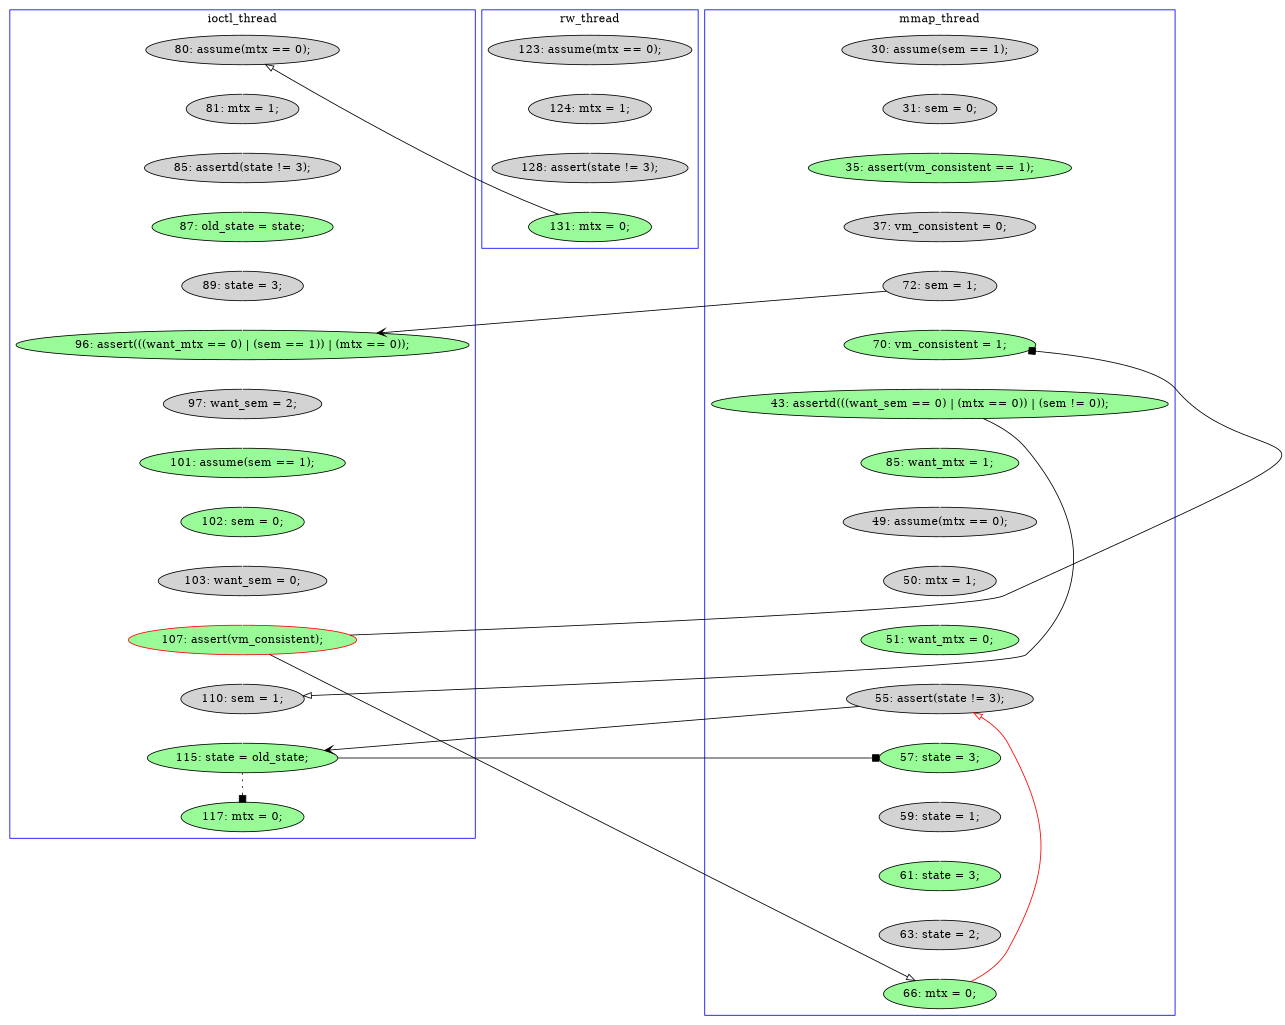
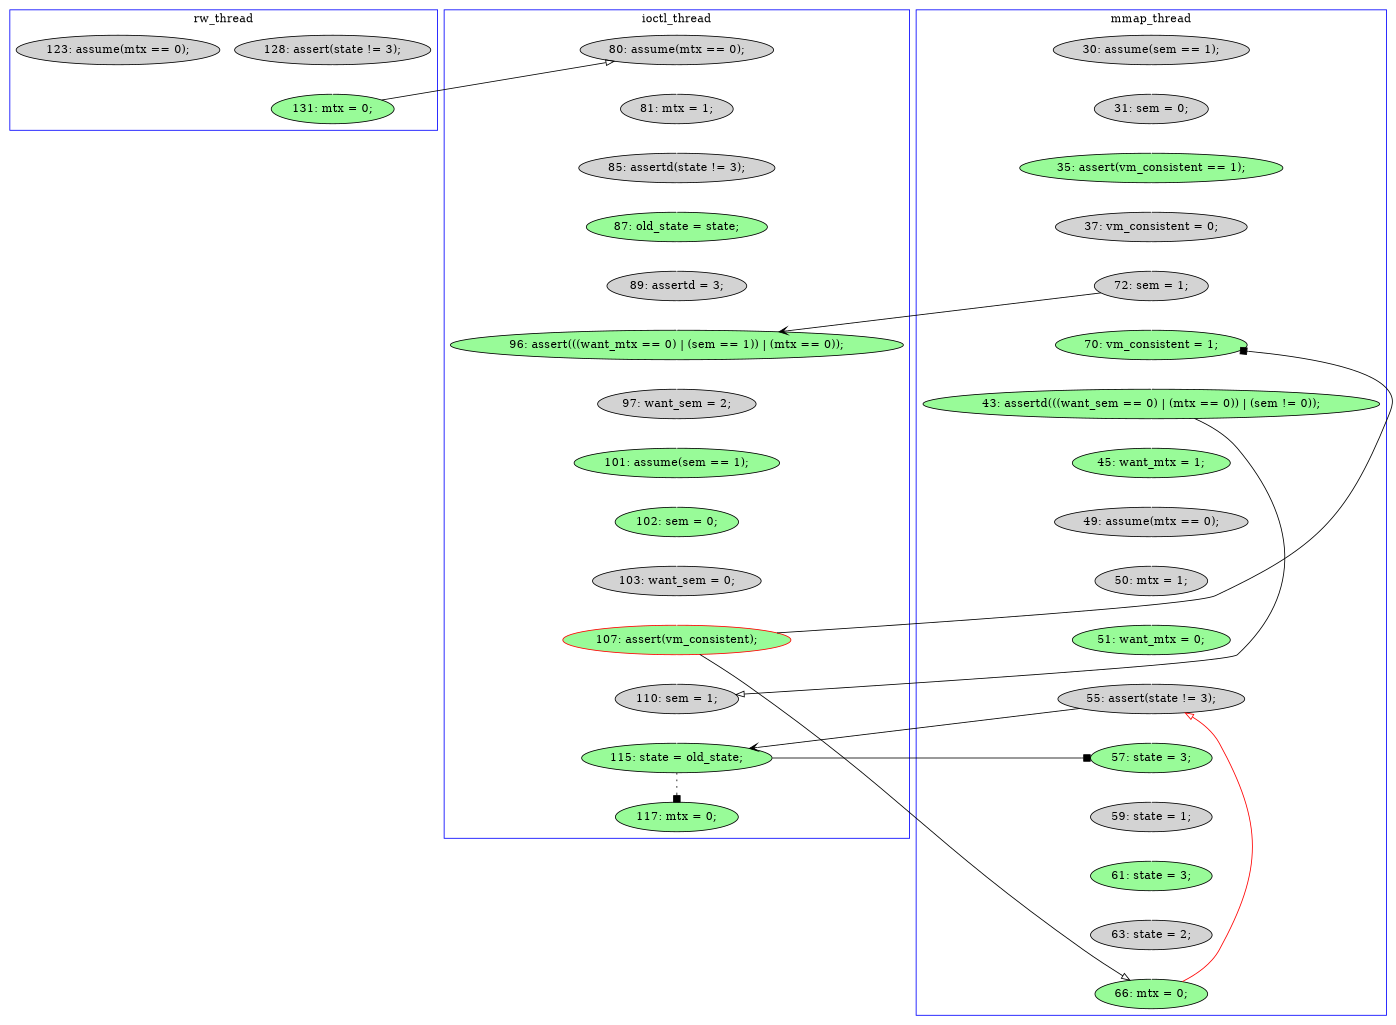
  digraph {
    node [fillcolor=lightgrey style=filled]
    edge [color=white style=solid]
    n1 [label="128: assert(state != 3);"]
    n2 [fillcolor=palegreen label="131: mtx = 0;"]
-   n3 [label="124: mtx = 1;"]
    n4 [label="123: assume(mtx == 0);"]
    n5 [label="55: assert(state != 3);"]
    n6 [fillcolor=palegreen label="57: state = 3;"]
    n7 [fillcolor=palegreen label="51: want_mtx = 0;"]
    n8 [fillcolor=palegreen label="70: vm_consistent = 1;"]
    n9 [label="50: mtx = 1;"]
    n10 [fillcolor=palegreen label="43: assertd(((want_sem == 0) | (mtx == 0)) | (sem != 0));"]
    n11 [fillcolor=palegreen label="35: assert(vm_consistent == 1);"]
    n12 [label="37: vm_consistent = 0;"]
    n13 [label="30: assume(sem == 1);"]
    n14 [label="31: sem = 0;"]
-   n15 [fillcolor=palegreen label="85: want_mtx = 1;"]
+   n15 [fillcolor=palegreen label="45: want_mtx = 1;"]
    n16 [label="49: assume(mtx == 0);"]
    n17 [label="59: state = 1;"]
    n18 [fillcolor=palegreen label="61: state = 3;"]
    n19 [label="72: sem = 1;"]
    n20 [label="63: state = 2;"]
    n21 [fillcolor=palegreen label="66: mtx = 0;"]
    n22 [fillcolor=palegreen label="115: state = old_state;"]
-   n23 [label="89: state = 3;"]
+   n23 [label="89: assertd = 3;"]
    n24 [fillcolor=palegreen label="96: assert(((want_mtx == 0) | (sem == 1)) | (mtx == 0));"]
    n25 [fillcolor=palegreen label="87: old_state = state;"]
    n26 [color=red fillcolor=palegreen label="107: assert(vm_consistent);"]
    n27 [fillcolor=palegreen label="117: mtx = 0;"]
    n28 [label="110: sem = 1;"]
    n29 [label="81: mtx = 1;"]
    n30 [label="85: assertd(state != 3);"]
    n31 [label="97: want_sem = 2;"]
    n32 [fillcolor=palegreen label="101: assume(sem == 1);"]
    n33 [label="103: want_sem = 0;"]
    n34 [label="80: assume(mtx == 0);"]
    n35 [fillcolor=palegreen label="102: sem = 0;"]
    subgraph cluster_1 {
      color=blue
      label=rw_thread
      n1
      n2
-     n3
      n4
    }
    subgraph cluster_2 {
      color=blue
      label=mmap_thread
      n5
      n6
      n7
      n8
      n9
      n10
      n11
      n12
      n13
      n14
      n15
      n16
      n17
      n18
      n19
      n20
      n21
    }
    subgraph cluster_3 {
      color=blue
      label=ioctl_thread
      n22
      n23
      n24
      n25
      n26
      n27
      n28
      n29
      n30
      n31
      n32
      n33
      n34
      n35
    }
    n1 -> n2
    n2 -> n34 [arrowhead=onormal color=black constraint=false]
-   n3 -> n1
-   n4 -> n3
    n5 -> n6
    n5 -> n22 [arrowhead=vee color=black constraint=false]
    n6 -> n17
    n7 -> n5
    n8 -> n10
    n9 -> n7
    n10 -> n15
    n10 -> n28 [arrowhead=onormal color=black constraint=false]
    n11 -> n12
    n12 -> n19
    n13 -> n14
    n14 -> n11
    n15 -> n16
    n16 -> n9
    n17 -> n18
    n18 -> n20
    n19 -> n8
    n19 -> n24 [arrowhead=vee color=black constraint=false]
    n20 -> n21
    n21 -> n5 [arrowhead=onormal color=red constraint=false]
    n22 -> n6 [arrowhead=box color=black constraint=false]
    n22 -> n27 [arrowhead=box color=black style=dotted]
    n23 -> n24
    n24 -> n31
    n25 -> n23
    n26 -> n8 [arrowhead=box color=black constraint=false]
    n26 -> n21 [arrowhead=onormal color=black constraint=false]
    n26 -> n28
    n28 -> n22
    n29 -> n30
    n30 -> n25
    n31 -> n32
    n32 -> n35
    n33 -> n26
    n34 -> n29
    n35 -> n33
  }
